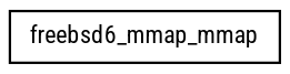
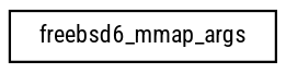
  digraph {
    rankdir=LR
    fontname="Roboto Condensed"
-   n1 [color=black fillcolor=white fontname="Roboto Condensed" fontsize=10 height=0.2 label=freebsd6_mmap_mmap shape=record style=filled width=0.4]
+   n1 [color=black fillcolor=white fontname="Roboto Condensed" fontsize=10 height=0.2 label=freebsd6_mmap_args shape=record style=filled width=0.4]
  }
